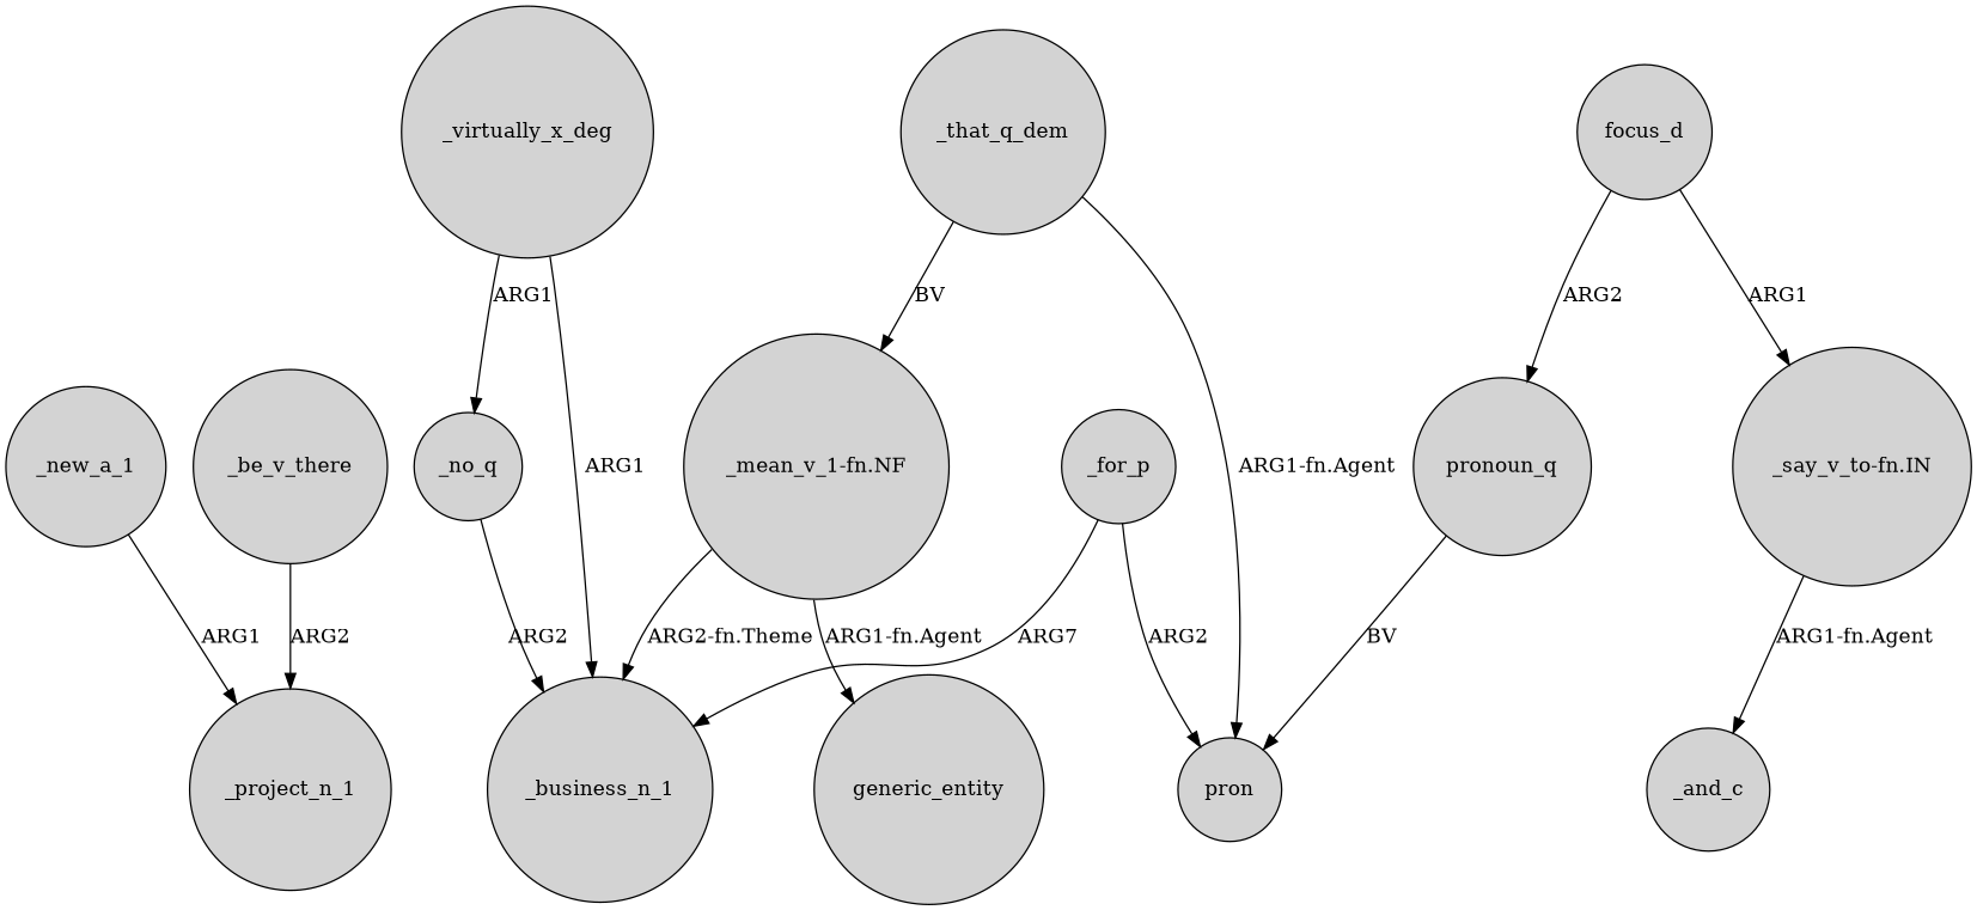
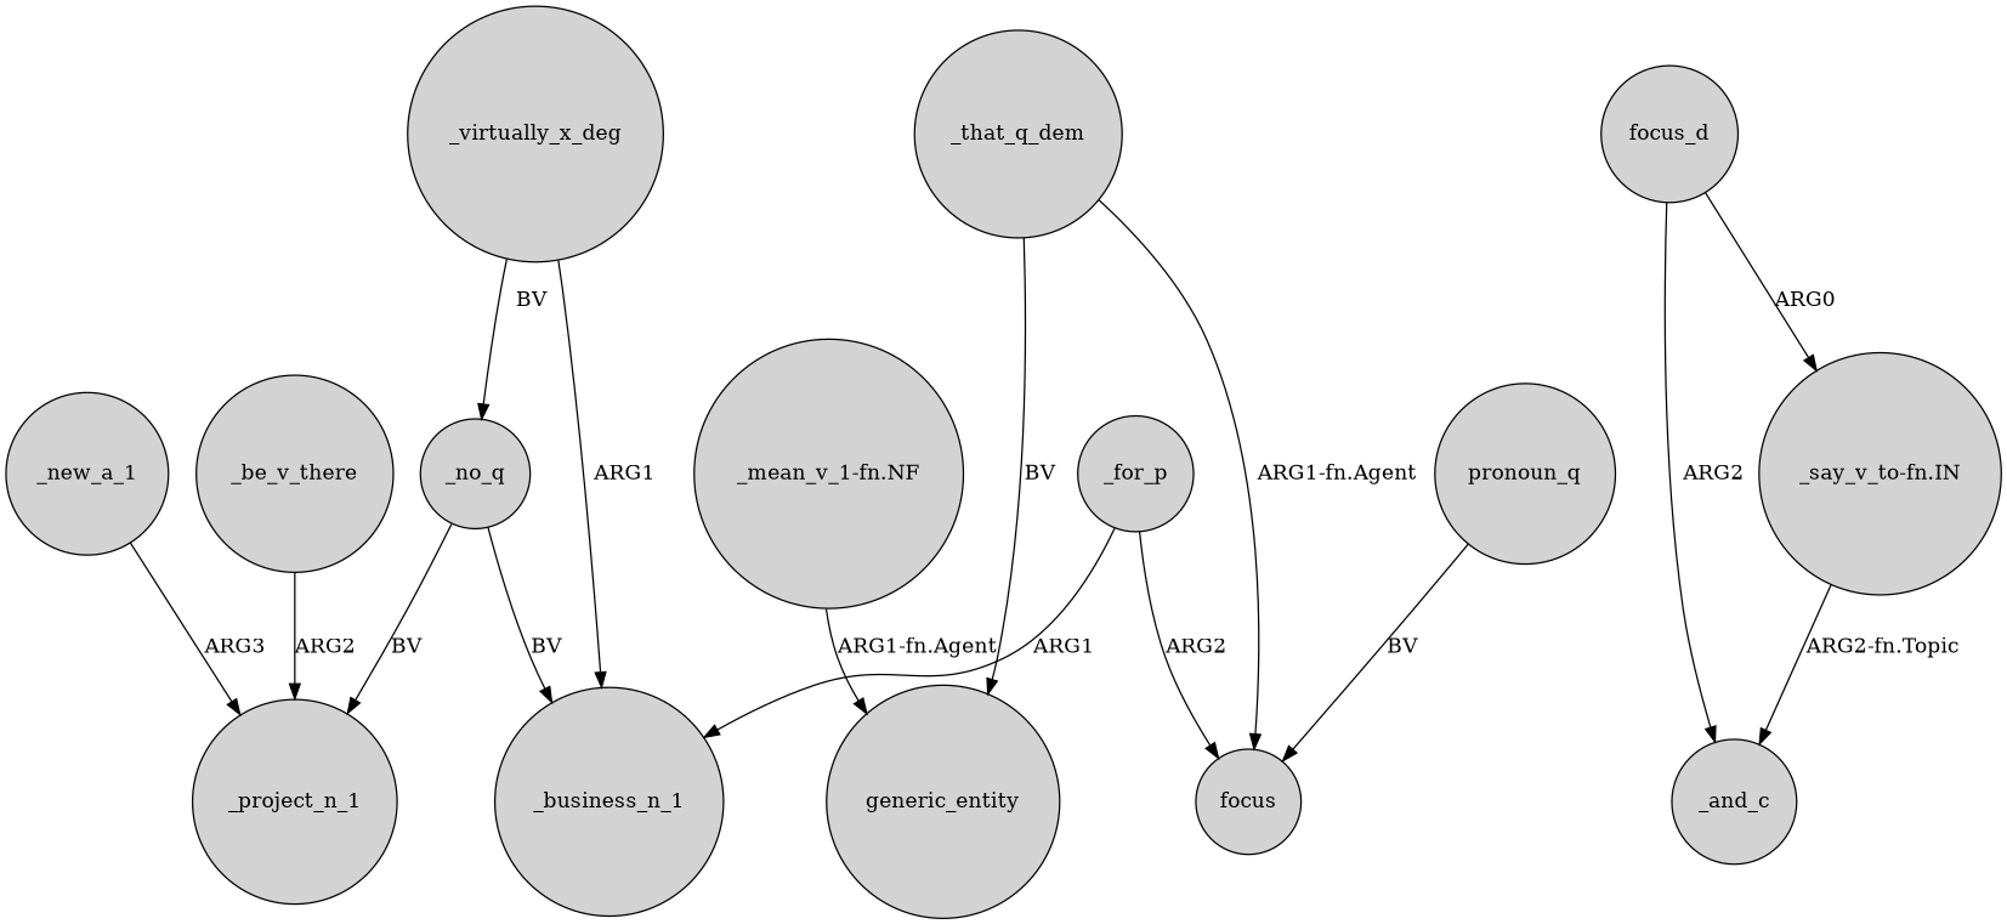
  digraph {
    node [shape=circle style=filled]
    _new_a_1
    _project_n_1
    _be_v_there
    "_mean_v_1-fn.NF"
    _business_n_1
    generic_entity
    _no_q
    _for_p
-   pron
+   pron [label=focus]
    _virtually_x_deg
    _that_q_dem
    focus_d
    _and_c
    "_say_v_to-fn.IN"
    pronoun_q
-   _new_a_1 -> _project_n_1 [label=ARG1]
+   _new_a_1 -> _project_n_1 [label=ARG3]
    _be_v_there -> _project_n_1 [label=ARG2]
-   "_mean_v_1-fn.NF" -> _business_n_1 [label="ARG2-fn.Theme"]
    "_mean_v_1-fn.NF" -> generic_entity [label="ARG1-fn.Agent"]
-   _no_q -> _business_n_1 [label=ARG2]
-   _for_p -> _business_n_1 [label=ARG7]
+   _no_q -> _project_n_1 [label=BV]
+   _no_q -> _business_n_1 [label=BV]
+   _for_p -> _business_n_1 [label=ARG1]
    _for_p -> pron [label=ARG2]
    _virtually_x_deg -> _business_n_1 [label=ARG1]
-   _virtually_x_deg -> _no_q [label=ARG1]
-   _that_q_dem -> "_mean_v_1-fn.NF" [label=BV]
+   _virtually_x_deg -> _no_q [label=BV]
+   _that_q_dem -> generic_entity [label=BV]
    _that_q_dem -> pron [label="ARG1-fn.Agent"]
-   focus_d -> pronoun_q [label=ARG2]
-   focus_d -> "_say_v_to-fn.IN" [label=ARG1]
-   "_say_v_to-fn.IN" -> _and_c [label="ARG1-fn.Agent"]
+   focus_d -> _and_c [label=ARG2]
+   focus_d -> "_say_v_to-fn.IN" [label=ARG0]
+   "_say_v_to-fn.IN" -> _and_c [label="ARG2-fn.Topic"]
    pronoun_q -> pron [label=BV]
  }
